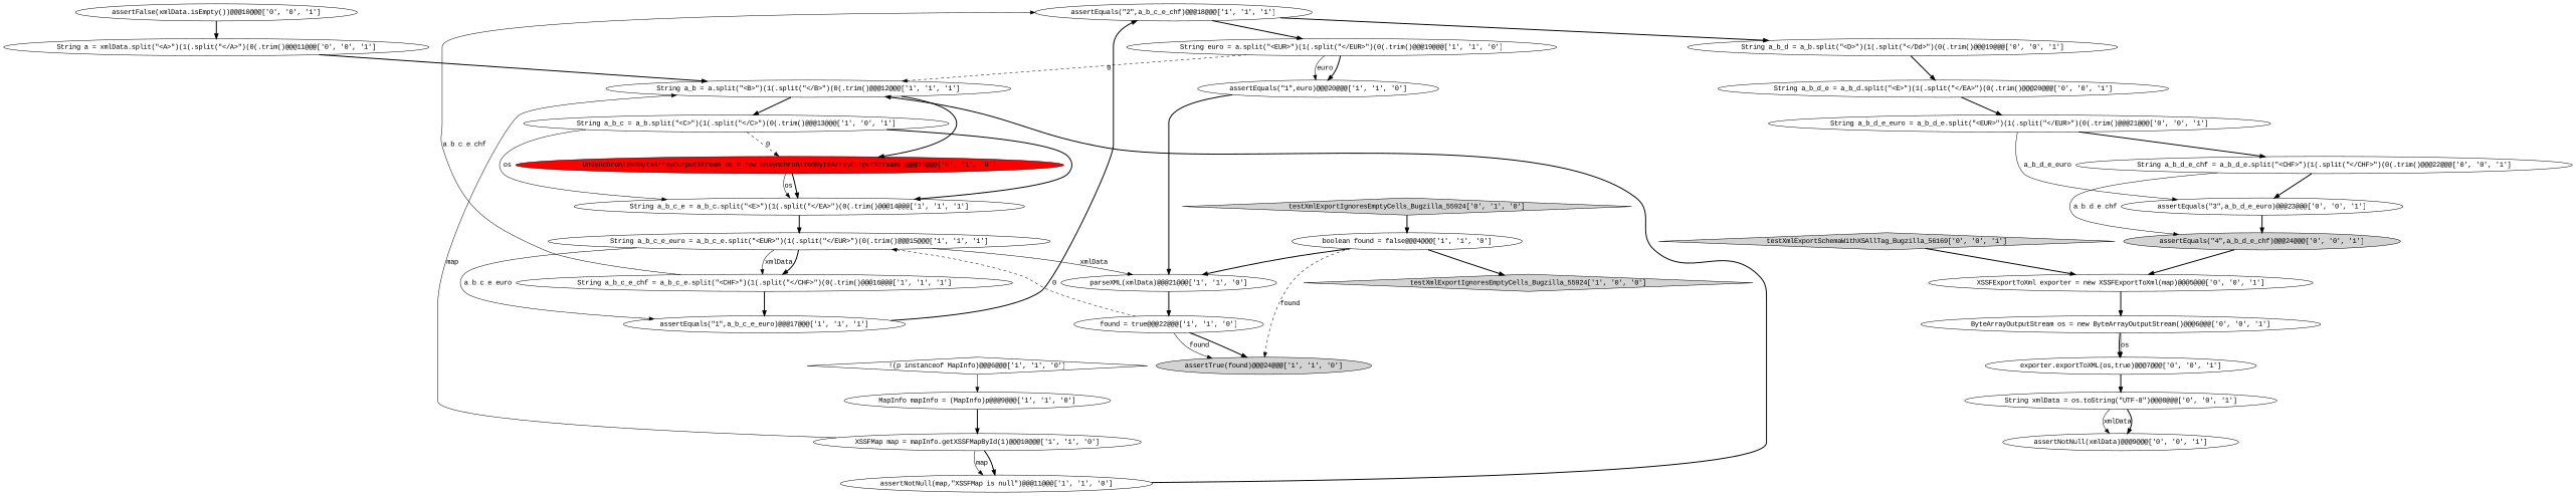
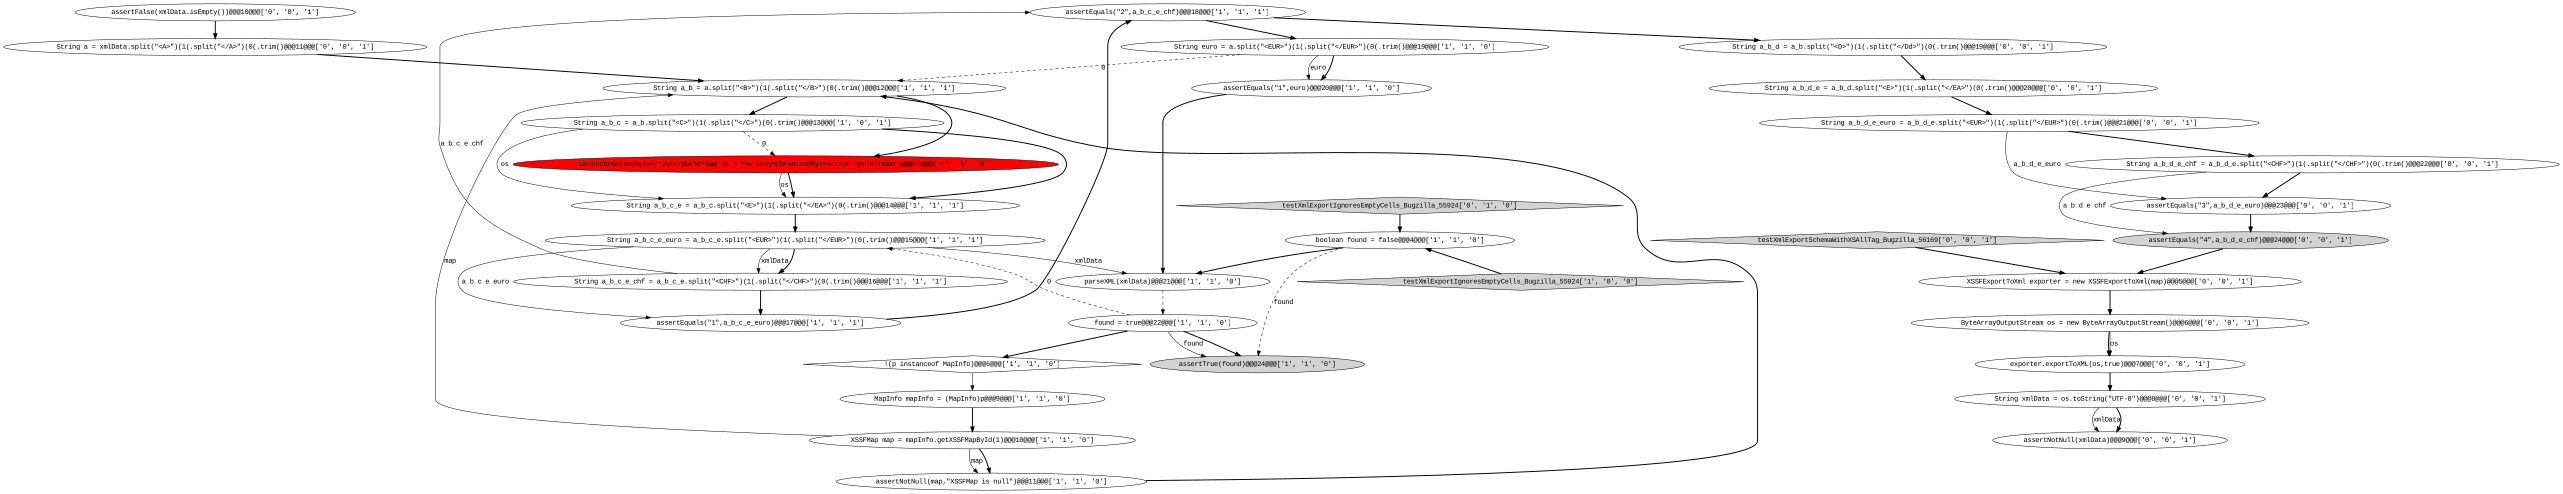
  digraph {
    fontname="Liberation Mono"
    node [fillcolor=white fontname="Liberation Mono" shape=ellipse style=filled]
    edge [fontname="Liberation Mono" style=bold]
    n1 [label="String a_b_d = a_b.split(\"<D>\")(1(.split(\"</Dd>\")(0(.trim()@@@19@@@['0', '0', '1']"]
    n2 [label="String a_b_d_e = a_b_d.split(\"<E>\")(1(.split(\"</EA>\")(0(.trim()@@@20@@@['0', '0', '1']"]
    n3 [label="String a_b_d_e_euro = a_b_d_e.split(\"<EUR>\")(1(.split(\"</EUR>\")(0(.trim()@@@21@@@['0', '0', '1']"]
    n4 [label="MapInfo mapInfo = (MapInfo)p@@@9@@@['1', '1', '0']"]
    n5 [label="XSSFMap map = mapInfo.getXSSFMapById(1)@@@10@@@['1', '1', '0']"]
    n6 [label="String a_b = a.split(\"<B>\")(1(.split(\"</B>\")(0(.trim()@@@12@@@['1', '1', '1']"]
    n7 [label="assertNotNull(map,\"XSSFMap is null\")@@@11@@@['1', '1', '0']"]
    n8 [label="String a_b_c_e = a_b_c.split(\"<E>\")(1(.split(\"</EA>\")(0(.trim()@@@14@@@['1', '1', '1']"]
    n9 [label="String a_b_c_e_euro = a_b_c_e.split(\"<EUR>\")(1(.split(\"</EUR>\")(0(.trim()@@@15@@@['1', '1', '1']"]
    n10 [label="parseXML(xmlData)@@@21@@@['1', '1', '0']"]
    n11 [label="assertEquals(\"1\",a_b_c_e_euro)@@@17@@@['1', '1', '1']"]
    n12 [label="String a_b_c_e_chf = a_b_c_e.split(\"<CHF>\")(1(.split(\"</CHF>\")(0(.trim()@@@16@@@['1', '1', '1']"]
    n13 [label="XSSFExportToXml exporter = new XSSFExportToXml(map)@@@5@@@['0', '0', '1']"]
    n14 [label="ByteArrayOutputStream os = new ByteArrayOutputStream()@@@6@@@['0', '0', '1']"]
    n15 [label="exporter.exportToXML(os,true)@@@7@@@['0', '0', '1']"]
    n16 [fillcolor=red label="UnsynchronizedByteArrayOutputStream os = new UnsynchronizedByteArrayOutputStream()@@@13@@@['0', '1', '0']"]
    n17 [label="String a_b_c = a_b.split(\"<C>\")(1(.split(\"</C>\")(0(.trim()@@@13@@@['1', '0', '1']"]
    n18 [label="assertNotNull(xmlData)@@@9@@@['0', '0', '1']"]
    n19 [label="assertFalse(xmlData.isEmpty())@@@10@@@['0', '0', '1']"]
    n20 [label="String a = xmlData.split(\"<A>\")(1(.split(\"</A>\")(0(.trim()@@@11@@@['0', '0', '1']"]
    n21 [label="found = true@@@22@@@['1', '1', '0']"]
    n22 [fillcolor=lightgray label="assertTrue(found)@@@24@@@['1', '1', '0']"]
    n23 [label="!(p instanceof MapInfo)@@@6@@@['1', '1', '0']" shape=diamond]
    n24 [label="String a_b_d_e_chf = a_b_d_e.split(\"<CHF>\")(1(.split(\"</CHF>\")(0(.trim()@@@22@@@['0', '0', '1']"]
    n25 [label="assertEquals(\"3\",a_b_d_e_euro)@@@23@@@['0', '0', '1']"]
    n26 [label="String xmlData = os.toString(\"UTF-8\")@@@8@@@['0', '0', '1']"]
    n27 [fillcolor=lightgray label="assertEquals(\"4\",a_b_d_e_chf)@@@24@@@['0', '0', '1']"]
    n28 [label="assertEquals(\"2\",a_b_c_e_chf)@@@18@@@['1', '1', '1']"]
    n29 [label="String euro = a.split(\"<EUR>\")(1(.split(\"</EUR>\")(0(.trim()@@@19@@@['1', '1', '0']"]
    n30 [fillcolor=lightgray label="testXmlExportIgnoresEmptyCells_Bugzilla_55924['1', '0', '0']" shape=diamond]
    n31 [label="boolean found = false@@@4@@@['1', '1', '0']"]
    n32 [fillcolor=lightgray label="testXmlExportSchemaWithXSAllTag_Bugzilla_56169['0', '0', '1']" shape=diamond]
    n33 [label="assertEquals(\"1\",euro)@@@20@@@['1', '1', '0']"]
    n34 [fillcolor=lightgray label="testXmlExportIgnoresEmptyCells_Bugzilla_55924['0', '1', '0']" shape=diamond]
    n1 -> n2
    n2 -> n3
    n3 -> n24
    n3 -> n25 [label=a_b_d_e_euro style=solid]
    n4 -> n5
    n5 -> n6 [label=map style=solid]
    n5 -> n7
    n5 -> n7 [label=map style=solid]
    n6 -> n16
    n6 -> n17
    n7 -> n6
    n8 -> n9
    n9 -> n10 [label=xmlData style=solid]
    n9 -> n11 [label=a_b_c_e_euro style=solid]
    n9 -> n12 [label=xmlData style=solid]
    n9 -> n12
-   n10 -> n21
+   n10 -> n21 [style=dashed]
    n11 -> n28
    n12 -> n11
    n12 -> n28 [label=a_b_c_e_chf style=solid]
    n13 -> n14
    n14 -> n15
    n14 -> n15 [label=os style=solid]
    n15 -> n26
    n16 -> n8
    n16 -> n8 [label=os style=solid]
    n17 -> n8
    n17 -> n8 [label=os style=solid]
    n17 -> n16 [label=0 style=dashed]
    n19 -> n20
    n20 -> n6
    n21 -> n9 [label=0 style=dashed]
    n21 -> n22
    n21 -> n22 [label=found style=solid]
+   n21 -> n23
    n23 -> n4 [style=solid]
    n24 -> n25
    n24 -> n27 [label=a_b_d_e_chf style=solid]
    n25 -> n27
    n26 -> n18 [label=xmlData style=solid]
    n26 -> n18
    n27 -> n13
    n28 -> n1
    n28 -> n29
    n29 -> n6 [label=0 style=dashed]
    n29 -> n33
    n29 -> n33 [label=euro style=solid]
-   n31 -> n30
+   n30 -> n31
    n31 -> n10
    n31 -> n22 [label=found style=dashed]
    n32 -> n13
    n33 -> n10
    n34 -> n31
  }
